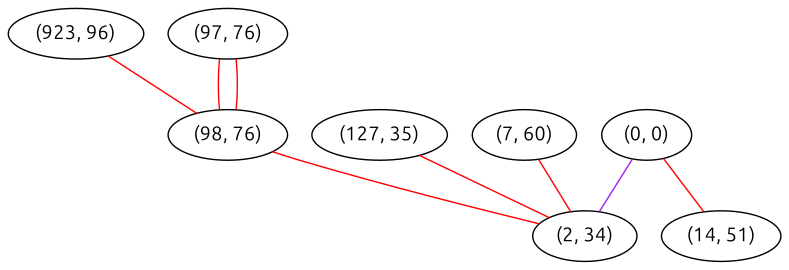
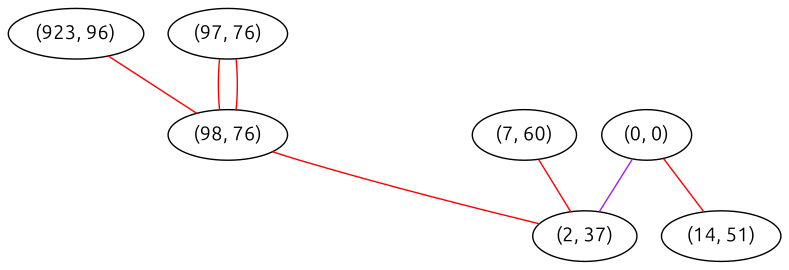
  graph {
    fontname=Ubuntu
    node [fontname=Ubuntu]
    edge [color=red fontname=Ubuntu weight=1]
    n1 [label="(923, 96)"]
    "(98, 76)"
-   "(2, 37)" [label="(2, 34)"]
+   "(2, 37)"
    "(0, 0)"
    "(14, 51)"
    "(97, 76)"
-   "(127, 35)"
    "(7, 60)"
    n1 -- "(98, 76)"
    "(98, 76)" -- "(2, 37)"
    "(0, 0)" -- "(2, 37)" [color=purple weight=4]
    "(0, 0)" -- "(14, 51)"
    "(97, 76)" -- "(98, 76)"
    "(97, 76)" -- "(98, 76)"
-   "(127, 35)" -- "(2, 37)"
    "(7, 60)" -- "(2, 37)"
  }
